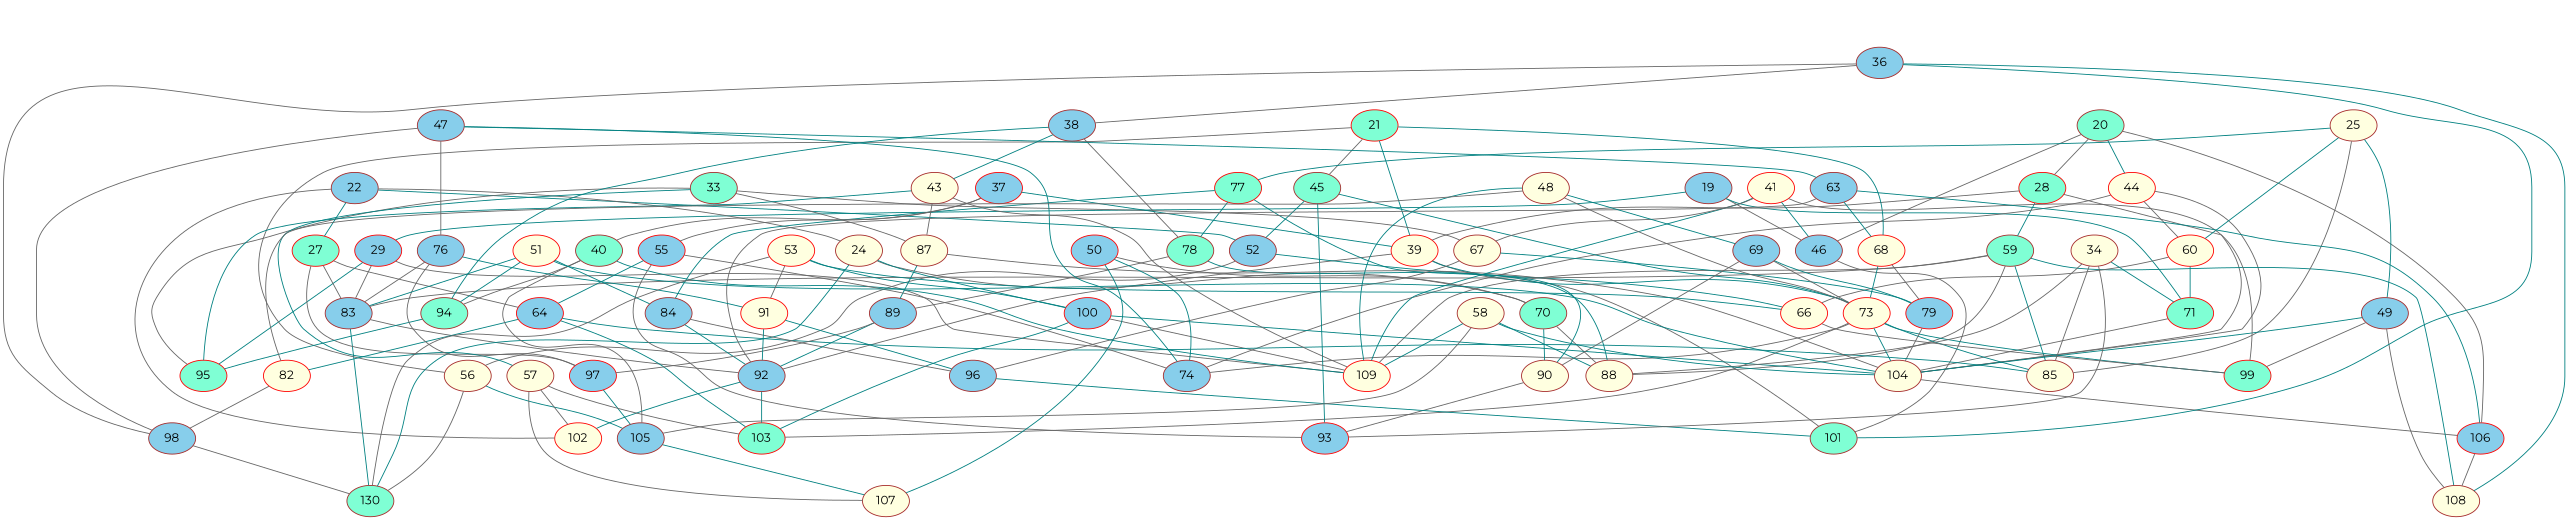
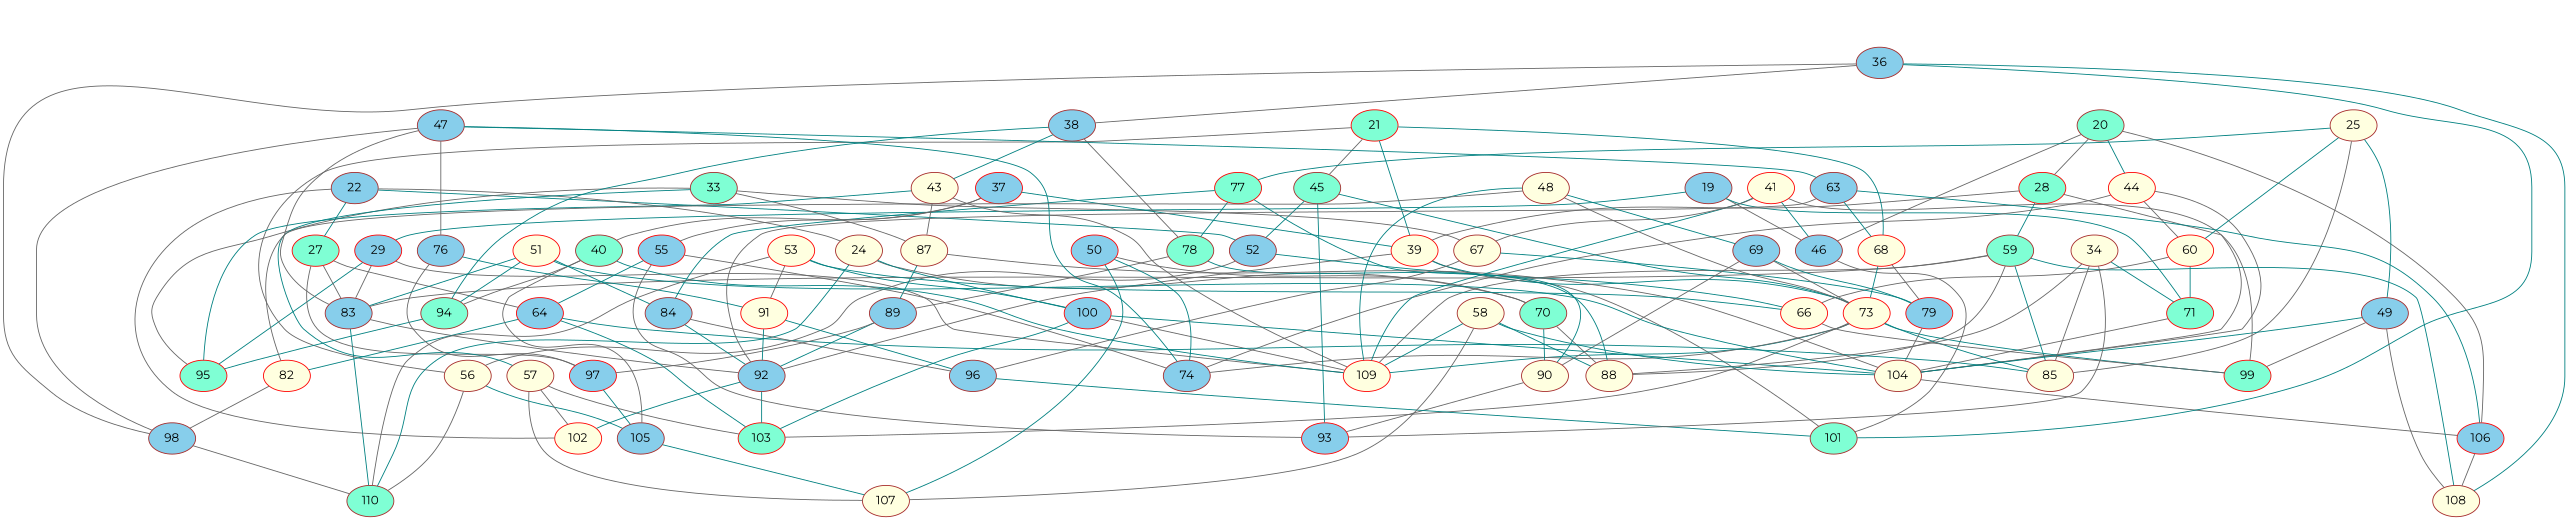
  graph {
    fontname=Montserrat
    node [color=brown fillcolor=skyblue fontname=Montserrat style=filled]
    edge [color=gray40 fontname=Montserrat]
    29 [color=red]
    19
    46
    71 [color=red fillcolor=aquamarine]
    83 [super="+9"]
    95 [color=red fillcolor=aquamarine]
    109 [color=red fillcolor=lightyellow super="+42"]
    101 [fillcolor=aquamarine]
    104 [fillcolor=lightyellow super="+15+65"]
    20 [fillcolor=aquamarine]
    28 [color=red fillcolor=aquamarine]
    44 [color=red fillcolor=lightyellow]
    106 [color=red]
    39 [color=red fillcolor=lightyellow super="+30+23+26"]
    59 [fillcolor=aquamarine super="+18"]
    60 [color=red fillcolor=lightyellow]
    74 [super="+32"]
    108 [fillcolor=lightyellow]
    73 [color=red fillcolor=lightyellow super="+4+16+7+61"]
    92 [super="+72"]
    21 [color=red fillcolor=aquamarine]
    45 [fillcolor=aquamarine]
    56 [fillcolor=lightyellow]
    68 [color=red fillcolor=lightyellow]
    52
    93 [color=red]
-   110 [fillcolor=aquamarine super="+80" label=130]
+   110 [fillcolor=aquamarine super="+80"]
    105
    79 [color=red]
    24 [fillcolor=lightyellow]
    22
    27 [color=red fillcolor=aquamarine]
    102 [color=red fillcolor=lightyellow]
    70 [fillcolor=aquamarine]
    100 [color=red super="+75"]
    64 [color=red super="+13"]
    97 [color=red]
    66 [color=red fillcolor=lightyellow]
    88 [fillcolor=lightyellow super="+86"]
    90 [fillcolor=lightyellow]
    103 [color=red fillcolor=aquamarine super="+81"]
    25 [fillcolor=lightyellow]
    49
    77 [color=red fillcolor=aquamarine]
    85 [fillcolor=lightyellow super="+62"]
    99 [color=red fillcolor=aquamarine]
    78 [fillcolor=aquamarine]
    84
    82 [color=red fillcolor=lightyellow]
    33 [fillcolor=aquamarine]
    57 [fillcolor=lightyellow]
    67 [fillcolor=lightyellow]
    87 [fillcolor=lightyellow]
    107 [fillcolor=lightyellow]
    96
    89 [super="+10"]
    34 [fillcolor=lightyellow]
    36
    38
    98
    43 [fillcolor=lightyellow]
    94 [fillcolor=aquamarine]
    37 [color=red super="+35"]
    40 [fillcolor=aquamarine]
    55 [color=red]
    41 [color=red fillcolor=lightyellow]
    47
    63
    76
    91 [color=red fillcolor=lightyellow]
    48 [fillcolor=lightyellow super="+2"]
    69
    50 [color=red]
    51 [color=red fillcolor=lightyellow]
    53 [color=red fillcolor=lightyellow]
    58 [fillcolor=lightyellow]
    29 -- 83
    29 -- 95 [color=teal]
    29 -- 109
    19 -- 29 [color=teal]
    19 -- 46
    19 -- 71 [color=teal]
    46 -- 101
    71 -- 104
    83 -- 92
    83 -- 110 [color=teal weight=2]
    104 -- 106
    20 -- 46
    20 -- 28
    20 -- 44 [color=teal]
    20 -- 106
    28 -- 104
    28 -- 39
    28 -- 59 [color=teal]
    44 -- 104
    44 -- 60
    44 -- 74
    106 -- 108
    39 -- 101
    39 -- 73 [color=teal weight=3]
    39 -- 92 [weight=2]
    59 -- 83
    59 -- 109 [weight=2]
    59 -- 108 [color=teal]
    59 -- 88 [weight=2]
    59 -- 85 [color=teal]
    60 -- 71 [color=teal]
    60 -- 66
-   73 -- 104 [color=teal]
+   73 -- 109 [color=teal]
    73 -- 74
    73 -- 103
    73 -- 85 [color=teal weight=2]
    73 -- 99 [color=teal]
    92 -- 102 [color=teal]
    92 -- 103 [color=teal weight=2]
    21 -- 39 [color=teal]
    21 -- 45
    21 -- 56
    21 -- 68 [color=teal]
    45 -- 73 [color=teal]
    45 -- 52 [color=teal]
    45 -- 93 [color=teal]
    56 -- 110
    56 -- 105 [color=teal]
    68 -- 73 [color=teal]
    68 -- 79
    52 -- 56
    52 -- 66 [color=teal]
    105 -- 107 [color=teal]
    79 -- 104
    24 -- 110 [color=teal]
    24 -- 70
    24 -- 100 [color=teal]
    22 -- 52 [color=teal]
    22 -- 24
    22 -- 27 [color=teal]
    22 -- 102
    27 -- 83
    27 -- 64
    27 -- 97
    70 -- 88
    70 -- 90 [color=teal]
    100 -- 109
    100 -- 104 [color=teal weight=2]
    100 -- 103 [color=teal]
    64 -- 103 [color=teal]
    64 -- 85 [color=teal]
    64 -- 82 [color=teal weight=2]
    97 -- 105 [color=teal]
    66 -- 99
    90 -- 93
    25 -- 60 [color=teal]
    25 -- 49 [color=teal]
    25 -- 77 [color=teal]
    25 -- 85
    49 -- 104 [color=teal]
    49 -- 108
    49 -- 99
    77 -- 90 [color=teal]
    77 -- 78 [color=teal]
    77 -- 84 [color=teal]
    78 -- 88 [color=teal]
    78 -- 89
    84 -- 92 [color=teal]
    84 -- 96
    82 -- 98
    33 -- 95
    33 -- 57 [color=teal]
    33 -- 67
    33 -- 87
    57 -- 102
    57 -- 103
    57 -- 107
    67 -- 79 [color=teal]
    67 -- 96
    87 -- 104
    87 -- 89 [color=teal]
    96 -- 101 [color=teal]
    89 -- 92 [color=teal]
    89 -- 97
    34 -- 71 [color=teal]
    34 -- 93
    34 -- 88
    34 -- 85
    36 -- 101 [color=teal]
    36 -- 108 [color=teal]
    36 -- 38
    36 -- 98
    38 -- 78
    38 -- 43 [color=teal]
    38 -- 94 [color=teal]
    98 -- 110
    43 -- 95 [color=teal]
    43 -- 109
    43 -- 87
    94 -- 95 [color=teal]
    37 -- 39 [color=teal weight=4]
    37 -- 40
    37 -- 55
    40 -- 109 [color=teal]
    40 -- 105
    40 -- 94
    55 -- 74
    55 -- 93
    55 -- 64 [color=teal]
    41 -- 46 [color=teal]
    41 -- 109 [color=teal]
    41 -- 99
    41 -- 67
    47 -- 74 [color=teal]
    47 -- 98
    47 -- 63 [color=teal]
    47 -- 76
    63 -- 106 [color=teal]
    63 -- 92
    63 -- 68 [color=teal]
-   76 -- 83
+   47 -- 83
    76 -- 97
    76 -- 91 [color=teal]
    91 -- 92 [color=teal]
    91 -- 96 [color=teal]
    48 -- 109 [color=teal weight=2]
    48 -- 73 [weight=2]
    48 -- 82
    48 -- 69 [color=teal]
    69 -- 73
    69 -- 79 [color=teal]
    69 -- 90
    50 -- 74 [color=teal weight=2]
    50 -- 70
    50 -- 107 [color=teal]
    51 -- 83 [color=teal]
    51 -- 104 [color=teal]
    51 -- 84 [color=teal]
    51 -- 94 [color=teal]
    53 -- 110
    53 -- 100 [color=teal]
    53 -- 66 [color=teal]
    53 -- 91
    58 -- 109 [color=teal]
    58 -- 104 [color=teal]
    58 -- 88 [color=teal]
-   58 -- 105
+   58 -- 107
  }
